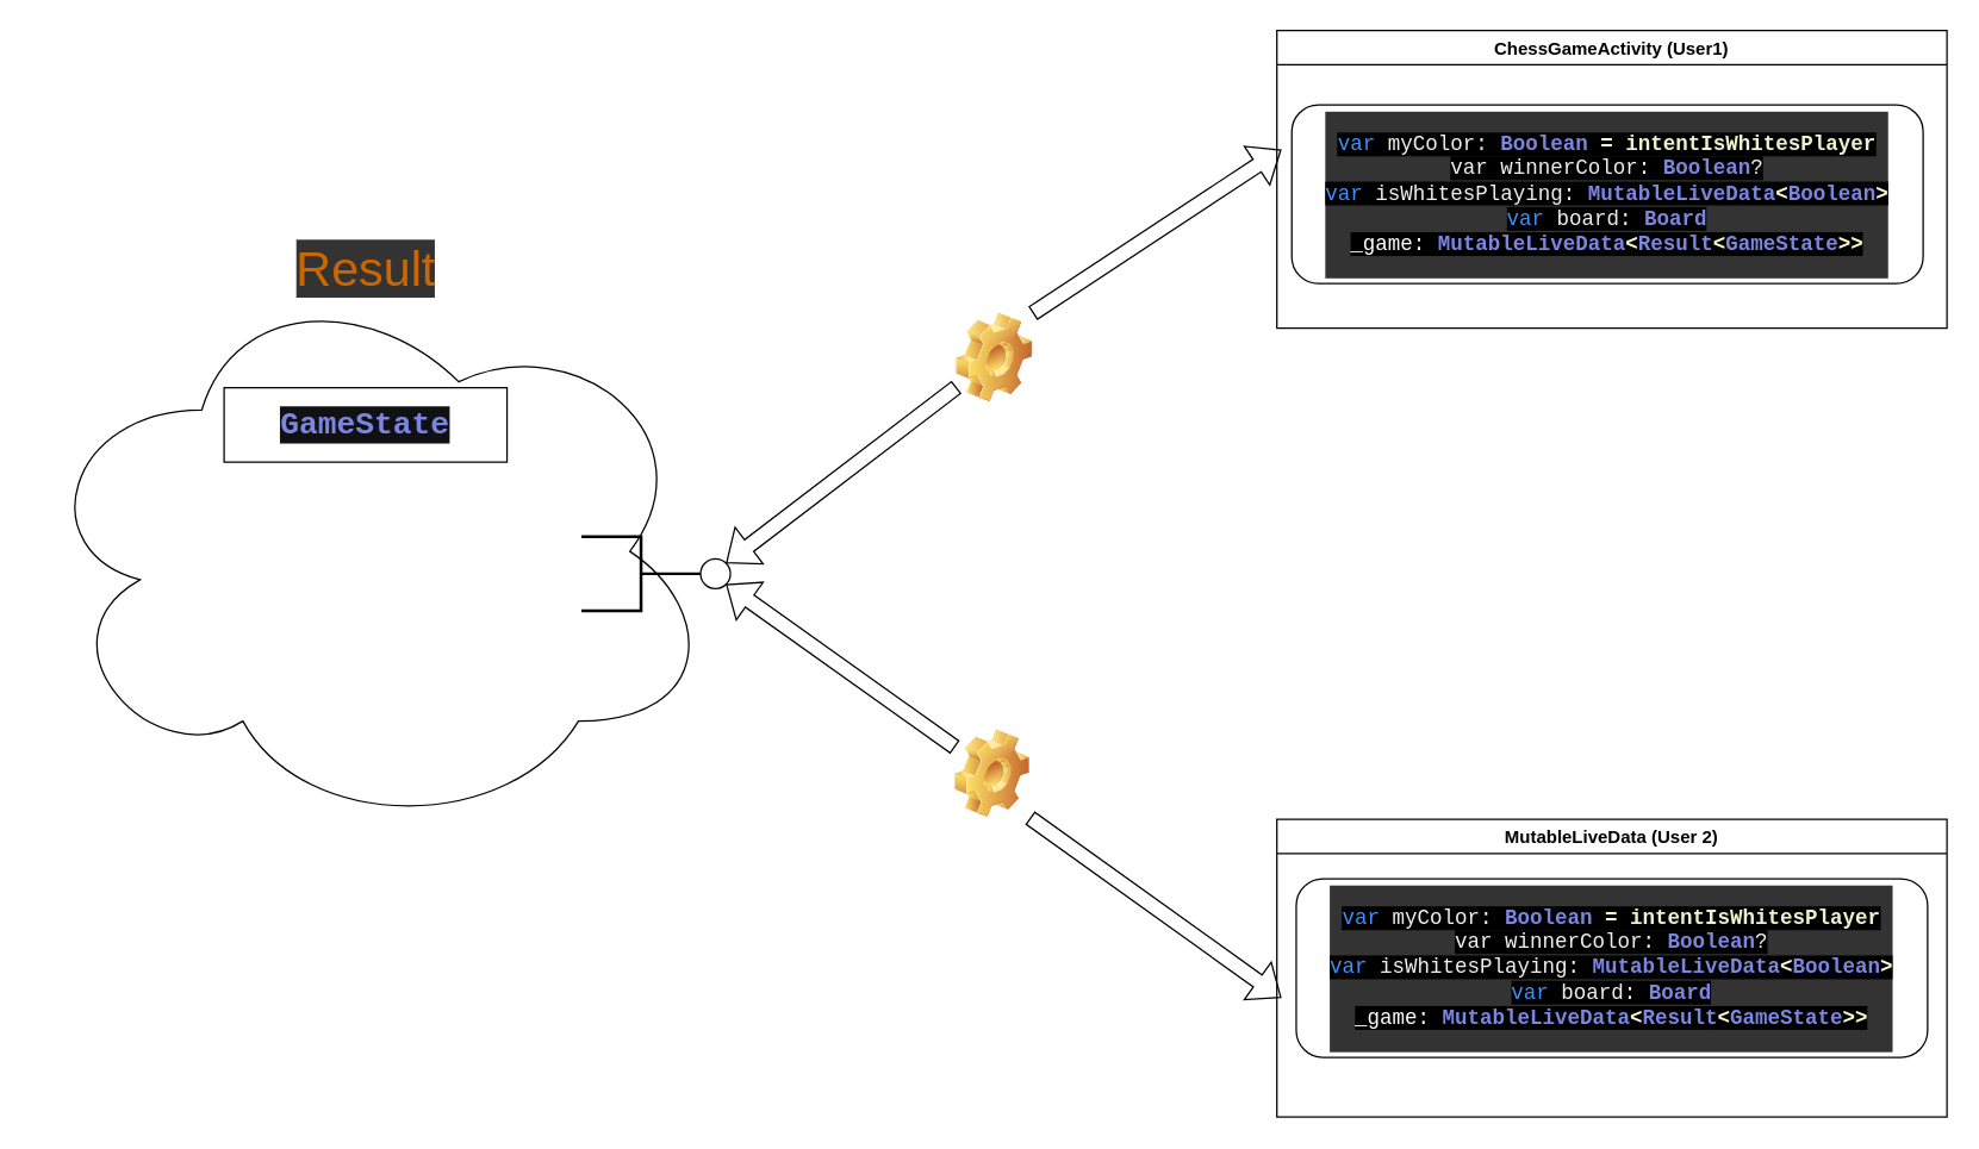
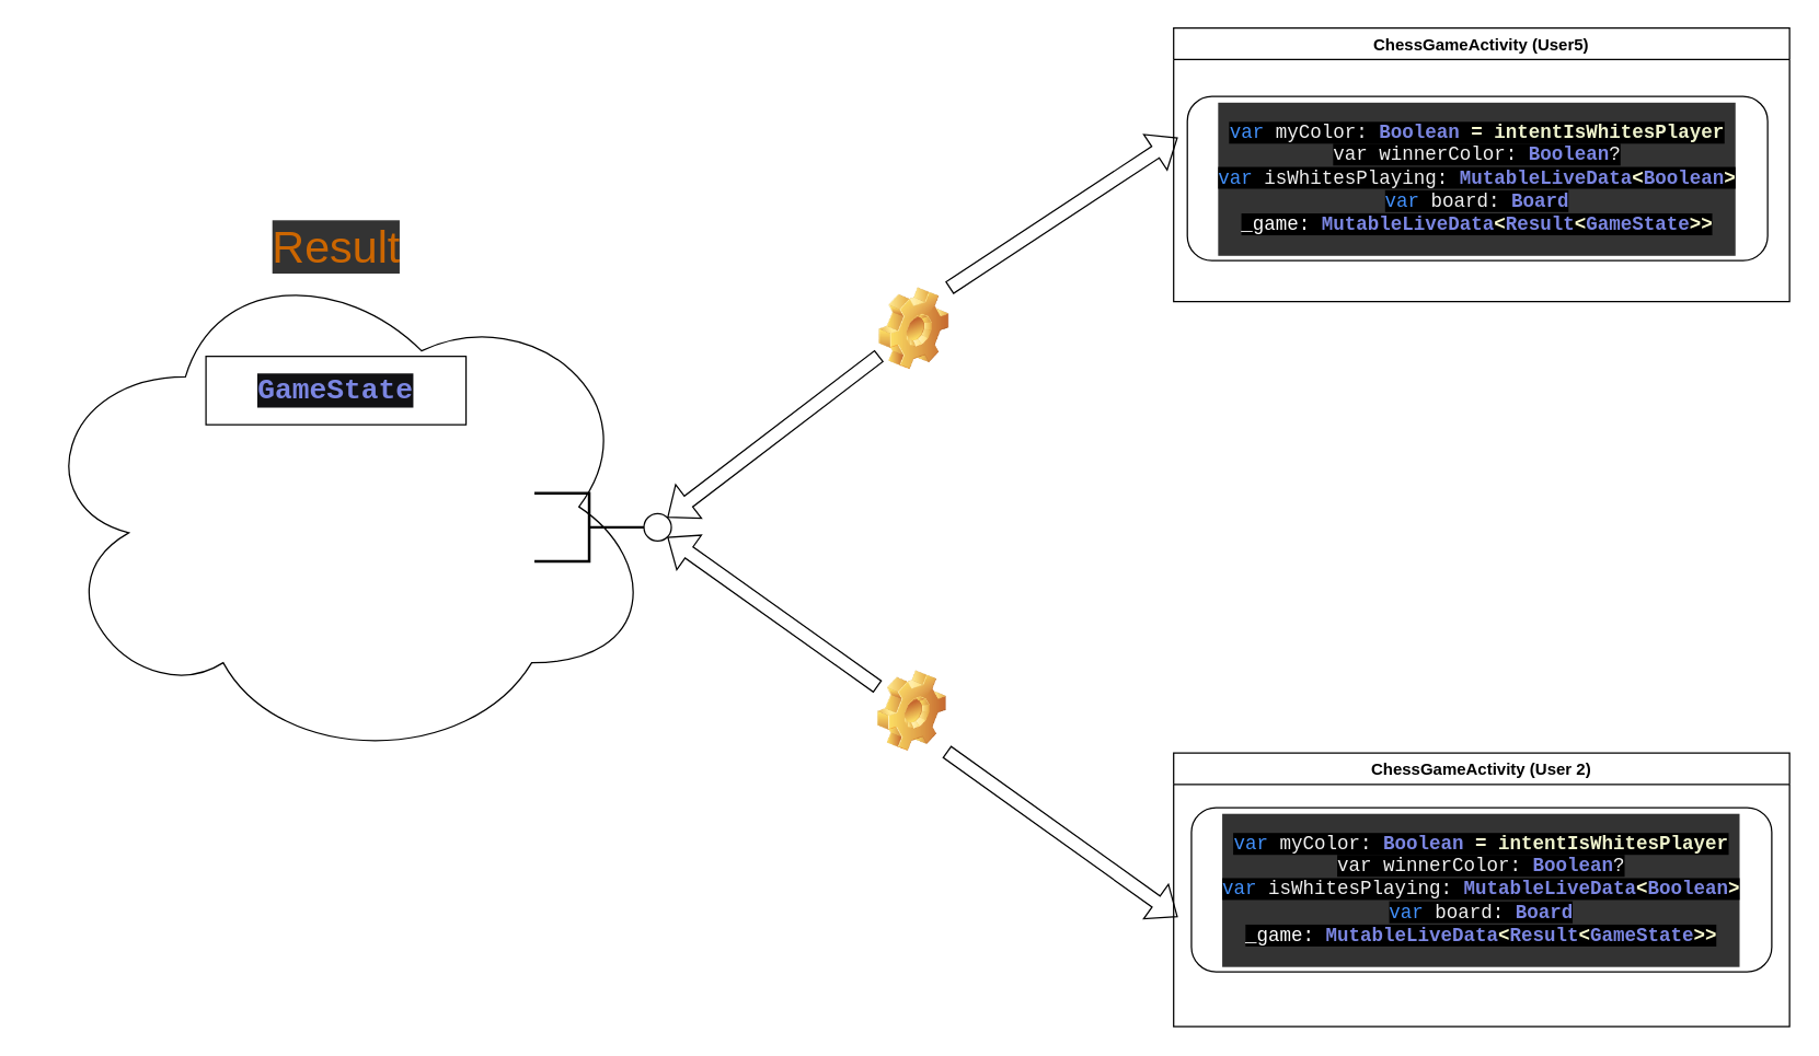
  <mxCell id="0" />
  <mxCell id="1" parent="0" />
  <mxCell id="2" value="" style="ellipse;shape=cloud;whiteSpace=wrap;html=1;labelBackgroundColor=#333333;labelBorderColor=none;fontSize=21;fontColor=#418FF9;strokeColor=default;fillColor=none;" parent="1" vertex="1"><mxGeometry x="20" y="180" width="460" height="380" as="geometry" /></mxCell>
  <mxCell id="3" value="&lt;pre style=&quot;background-color: rgb(17 , 17 , 20) ; font-family: &amp;#34;courier new&amp;#34; , monospace&quot;&gt;&lt;span style=&quot;color: rgb(123 , 134 , 226) ; font-weight: bold&quot;&gt;&lt;font style=&quot;font-size: 21px&quot;&gt;GameState&lt;/font&gt;&lt;/span&gt;&lt;/pre&gt;" style="text;html=1;strokeColor=default;fillColor=none;align=center;verticalAlign=middle;whiteSpace=wrap;rounded=0;" parent="1" vertex="1"><mxGeometry x="150" y="260" width="190" height="50" as="geometry" /></mxCell>
  <mxCell id="4" value="&lt;pre style=&quot;font-family: &amp;#34;courier new&amp;#34; , monospace ; font-size: 10.5pt&quot;&gt;&lt;pre style=&quot;font-family: &amp;#34;courier new&amp;#34; , monospace ; font-size: 10.5pt&quot;&gt;&lt;br&gt;&lt;/pre&gt;&lt;/pre&gt;" style="text;html=1;strokeColor=none;fillColor=none;align=center;verticalAlign=middle;whiteSpace=wrap;rounded=0;labelBackgroundColor=none;labelBorderColor=none;" parent="1" vertex="1"><mxGeometry x="740" y="560" width="240" height="50" as="geometry" /></mxCell>
  <mxCell id="5" value="" style="strokeWidth=2;html=1;shape=mxgraph.flowchart.annotation_2;align=left;labelPosition=right;pointerEvents=1;labelBackgroundColor=none;labelBorderColor=none;fillColor=none;rotation=-180;" parent="1" vertex="1"><mxGeometry x="390" y="360" width="80" height="50" as="geometry" /></mxCell>
- <mxCell id="6" value="MutableLiveData (User 2)" style="swimlane;labelBackgroundColor=none;labelBorderColor=none;strokeColor=default;fillColor=none;" parent="1" vertex="1"><mxGeometry x="857" y="550" width="450" height="200" as="geometry"><mxRectangle x="480" y="340" width="150" height="23" as="alternateBounds" /></mxGeometry></mxCell>
+ <mxCell id="6" value="ChessGameActivity (User 2)" style="swimlane;labelBackgroundColor=none;labelBorderColor=none;strokeColor=default;fillColor=none;" parent="1" vertex="1"><mxGeometry x="857" y="550" width="450" height="200" as="geometry"><mxRectangle x="480" y="340" width="150" height="23" as="alternateBounds" /></mxGeometry></mxCell>
  <mxCell id="7" value="&lt;pre style=&quot;font-family: &amp;#34;courier new&amp;#34; , monospace ; font-size: 10.5pt&quot;&gt;&lt;pre style=&quot;font-family: &amp;#34;courier new&amp;#34; , monospace ; font-size: 10.5pt&quot;&gt;&lt;span style=&quot;background-color: rgb(0 , 0 , 0)&quot;&gt;&lt;span style=&quot;color: rgb(65 , 143 , 249)&quot;&gt;var &lt;/span&gt;&lt;font color=&quot;#f0f0f0&quot;&gt;myColor: &lt;/font&gt;&lt;span style=&quot;color: rgb(123 , 134 , 226) ; font-weight: bold&quot;&gt;Boolean &lt;/span&gt;&lt;span style=&quot;color: rgb(251 , 252 , 208) ; font-weight: bold&quot;&gt;= &lt;/span&gt;&lt;font color=&quot;#eef2cc&quot;&gt;&lt;b&gt;intentIsWhitesPlayer&lt;br&gt;&lt;/b&gt;&lt;/font&gt;&lt;font color=&quot;#f0f0f0&quot;&gt;var &lt;/font&gt;&lt;font color=&quot;#f0f0f0&quot; style=&quot;color: rgb(240 , 240 , 240) ; font-family: &amp;#34;courier new&amp;#34; , monospace ; font-size: 10.5pt ; white-space: normal&quot;&gt;winnerColor: &lt;/font&gt;&lt;span style=&quot;color: rgb(123 , 134 , 226) ; font-family: &amp;#34;courier new&amp;#34; , monospace ; font-size: 10.5pt ; white-space: normal ; font-weight: bold&quot;&gt;Boolean&lt;/span&gt;&lt;font style=&quot;font-family: &amp;#34;courier new&amp;#34; , monospace ; font-size: 10.5pt ; white-space: normal&quot;&gt;&lt;font color=&quot;#f0f0f0&quot;&gt;?&lt;br&gt;&lt;/font&gt;&lt;/font&gt;&lt;font color=&quot;#418ff9&quot; style=&quot;font-size: 10.5pt ; white-space: normal&quot;&gt;var &lt;/font&gt;&lt;span style=&quot;font-size: 10.5pt ; white-space: normal ; color: rgb(240 , 240 , 240)&quot;&gt;isWhitesPlaying: &lt;/span&gt;&lt;span style=&quot;font-size: 10.5pt ; white-space: normal ; color: rgb(123 , 134 , 226) ; font-weight: bold&quot;&gt;MutableLiveData&lt;/span&gt;&lt;span style=&quot;font-size: 10.5pt ; white-space: normal ; color: rgb(251 , 252 , 208) ; font-weight: bold&quot;&gt;&amp;lt;&lt;/span&gt;&lt;span style=&quot;font-size: 10.5pt ; white-space: normal ; color: rgb(123 , 134 , 226) ; font-weight: bold&quot;&gt;Boolean&lt;/span&gt;&lt;span style=&quot;font-size: 10.5pt ; white-space: normal&quot;&gt;&lt;font color=&quot;#fbfcd0&quot;&gt;&lt;b&gt;&amp;gt;&lt;br&gt;&lt;/b&gt;&lt;/font&gt;&lt;/span&gt;&lt;font color=&quot;#418ff9&quot; style=&quot;font-size: 10.5pt ; white-space: normal&quot;&gt;var &lt;/font&gt;&lt;span style=&quot;font-size: 10.5pt ; white-space: normal ; color: rgb(240 , 240 , 240)&quot;&gt;board: &lt;/span&gt;&lt;span style=&quot;font-size: 10.5pt ; white-space: normal&quot;&gt;&lt;font color=&quot;#7b86e2&quot;&gt;&lt;b&gt;Board&lt;br&gt;&lt;/b&gt;&lt;/font&gt;&lt;/span&gt;&lt;font color=&quot;#ffffff&quot; style=&quot;font-size: 10.5pt ; white-space: normal&quot;&gt;_game:&lt;/font&gt;&lt;span style=&quot;font-size: 10.5pt ; white-space: normal&quot;&gt; &lt;/span&gt;&lt;span style=&quot;font-size: 10.5pt ; white-space: normal ; color: rgb(123 , 134 , 226) ; font-weight: bold&quot;&gt;MutableLiveData&lt;/span&gt;&lt;span style=&quot;font-size: 10.5pt ; white-space: normal ; color: rgb(251 , 252 , 208) ; font-weight: bold&quot;&gt;&amp;lt;&lt;/span&gt;&lt;span style=&quot;font-size: 10.5pt ; white-space: normal ; color: rgb(123 , 134 , 226) ; font-weight: bold&quot;&gt;Result&lt;/span&gt;&lt;span style=&quot;font-size: 10.5pt ; white-space: normal ; color: rgb(251 , 252 , 208) ; font-weight: bold&quot;&gt;&amp;lt;&lt;/span&gt;&lt;span style=&quot;font-size: 10.5pt ; white-space: normal ; color: rgb(123 , 134 , 226) ; font-weight: bold&quot;&gt;GameState&lt;/span&gt;&lt;span style=&quot;font-size: 10.5pt ; white-space: normal ; color: rgb(251 , 252 , 208) ; font-weight: bold&quot;&gt;&amp;gt;&amp;gt;&lt;/span&gt;&lt;/span&gt;&lt;/pre&gt;&lt;/pre&gt;" style="rounded=1;whiteSpace=wrap;html=1;labelBackgroundColor=#333333;labelBorderColor=none;fontSize=33;" vertex="1" parent="6"><mxGeometry x="13" y="40" width="424" height="120" as="geometry" /></mxCell>
- <mxCell id="8" value="ChessGameActivity (User1)" style="swimlane;labelBackgroundColor=none;labelBorderColor=none;strokeColor=default;fillColor=none;" parent="1" vertex="1"><mxGeometry x="857" y="20" width="450" height="200" as="geometry"><mxRectangle x="480" y="340" width="150" height="23" as="alternateBounds" /></mxGeometry></mxCell>
+ <mxCell id="8" value="ChessGameActivity (User5)" style="swimlane;labelBackgroundColor=none;labelBorderColor=none;strokeColor=default;fillColor=none;" parent="1" vertex="1"><mxGeometry x="857" y="20" width="450" height="200" as="geometry"><mxRectangle x="480" y="340" width="150" height="23" as="alternateBounds" /></mxGeometry></mxCell>
  <mxCell id="9" value="&lt;pre style=&quot;font-family: &amp;#34;courier new&amp;#34; , monospace ; font-size: 10.5pt&quot;&gt;&lt;pre style=&quot;font-family: &amp;#34;courier new&amp;#34; , monospace ; font-size: 10.5pt&quot;&gt;&lt;span style=&quot;background-color: rgb(0 , 0 , 0)&quot;&gt;&lt;span style=&quot;color: rgb(65 , 143 , 249)&quot;&gt;var &lt;/span&gt;&lt;font color=&quot;#f0f0f0&quot;&gt;myColor: &lt;/font&gt;&lt;span style=&quot;color: rgb(123 , 134 , 226) ; font-weight: bold&quot;&gt;Boolean &lt;/span&gt;&lt;span style=&quot;color: rgb(251 , 252 , 208) ; font-weight: bold&quot;&gt;= &lt;/span&gt;&lt;font color=&quot;#eef2cc&quot;&gt;&lt;b&gt;intentIsWhitesPlayer&lt;br&gt;&lt;/b&gt;&lt;/font&gt;&lt;font color=&quot;#f0f0f0&quot;&gt;var &lt;/font&gt;&lt;font color=&quot;#f0f0f0&quot; style=&quot;color: rgb(240 , 240 , 240) ; font-family: &amp;#34;courier new&amp;#34; , monospace ; font-size: 10.5pt ; white-space: normal&quot;&gt;winnerColor: &lt;/font&gt;&lt;span style=&quot;color: rgb(123 , 134 , 226) ; font-family: &amp;#34;courier new&amp;#34; , monospace ; font-size: 10.5pt ; white-space: normal ; font-weight: bold&quot;&gt;Boolean&lt;/span&gt;&lt;font style=&quot;font-family: &amp;#34;courier new&amp;#34; , monospace ; font-size: 10.5pt ; white-space: normal&quot;&gt;&lt;font color=&quot;#f0f0f0&quot;&gt;?&lt;br&gt;&lt;/font&gt;&lt;/font&gt;&lt;font color=&quot;#418ff9&quot; style=&quot;font-size: 10.5pt ; white-space: normal&quot;&gt;var &lt;/font&gt;&lt;span style=&quot;font-size: 10.5pt ; white-space: normal ; color: rgb(240 , 240 , 240)&quot;&gt;isWhitesPlaying: &lt;/span&gt;&lt;span style=&quot;font-size: 10.5pt ; white-space: normal ; color: rgb(123 , 134 , 226) ; font-weight: bold&quot;&gt;MutableLiveData&lt;/span&gt;&lt;span style=&quot;font-size: 10.5pt ; white-space: normal ; color: rgb(251 , 252 , 208) ; font-weight: bold&quot;&gt;&amp;lt;&lt;/span&gt;&lt;span style=&quot;font-size: 10.5pt ; white-space: normal ; color: rgb(123 , 134 , 226) ; font-weight: bold&quot;&gt;Boolean&lt;/span&gt;&lt;span style=&quot;font-size: 10.5pt ; white-space: normal&quot;&gt;&lt;font color=&quot;#fbfcd0&quot;&gt;&lt;b&gt;&amp;gt;&lt;br&gt;&lt;/b&gt;&lt;/font&gt;&lt;/span&gt;&lt;font color=&quot;#418ff9&quot; style=&quot;font-size: 10.5pt ; white-space: normal&quot;&gt;var &lt;/font&gt;&lt;span style=&quot;font-size: 10.5pt ; white-space: normal ; color: rgb(240 , 240 , 240)&quot;&gt;board: &lt;/span&gt;&lt;span style=&quot;font-size: 10.5pt ; white-space: normal&quot;&gt;&lt;font color=&quot;#7b86e2&quot;&gt;&lt;b&gt;Board&lt;br&gt;&lt;/b&gt;&lt;/font&gt;&lt;/span&gt;&lt;font color=&quot;#ffffff&quot; style=&quot;font-size: 10.5pt ; white-space: normal&quot;&gt;_game:&lt;/font&gt;&lt;span style=&quot;font-size: 10.5pt ; white-space: normal&quot;&gt; &lt;/span&gt;&lt;span style=&quot;font-size: 10.5pt ; white-space: normal ; color: rgb(123 , 134 , 226) ; font-weight: bold&quot;&gt;MutableLiveData&lt;/span&gt;&lt;span style=&quot;font-size: 10.5pt ; white-space: normal ; color: rgb(251 , 252 , 208) ; font-weight: bold&quot;&gt;&amp;lt;&lt;/span&gt;&lt;span style=&quot;font-size: 10.5pt ; white-space: normal ; color: rgb(123 , 134 , 226) ; font-weight: bold&quot;&gt;Result&lt;/span&gt;&lt;span style=&quot;font-size: 10.5pt ; white-space: normal ; color: rgb(251 , 252 , 208) ; font-weight: bold&quot;&gt;&amp;lt;&lt;/span&gt;&lt;span style=&quot;font-size: 10.5pt ; white-space: normal ; color: rgb(123 , 134 , 226) ; font-weight: bold&quot;&gt;GameState&lt;/span&gt;&lt;span style=&quot;font-size: 10.5pt ; white-space: normal ; color: rgb(251 , 252 , 208) ; font-weight: bold&quot;&gt;&amp;gt;&amp;gt;&lt;/span&gt;&lt;/span&gt;&lt;/pre&gt;&lt;/pre&gt;" style="rounded=1;whiteSpace=wrap;html=1;labelBackgroundColor=#333333;labelBorderColor=none;fontSize=33;" parent="8" vertex="1"><mxGeometry x="10" y="50" width="424" height="120" as="geometry" /></mxCell>
  <mxCell id="10" value="&lt;font color=&quot;#cc6600&quot; style=&quot;font-size: 33px;&quot;&gt;Result&lt;/font&gt;" style="text;html=1;strokeColor=none;fillColor=none;align=center;verticalAlign=middle;whiteSpace=wrap;rounded=0;labelBackgroundColor=#333333;labelBorderColor=none;fontSize=33;fontColor=#418FF9;" parent="1" vertex="1"><mxGeometry x="147.5" y="140" width="195" height="80" as="geometry" /></mxCell>
  <mxCell id="11" value="" style="shape=flexArrow;endArrow=classic;startArrow=none;html=1;rounded=0;fontSize=33;fontColor=#418FF9;exitX=1;exitY=1;exitDx=0;exitDy=0;" parent="1" source="16" edge="1"><mxGeometry width="100" height="100" relative="1" as="geometry"><mxPoint x="510" y="420" as="sourcePoint" /><mxPoint x="860" y="670" as="targetPoint" /></mxGeometry></mxCell>
  <mxCell id="12" value="" style="shape=flexArrow;endArrow=classic;startArrow=none;html=1;rounded=0;fontSize=33;fontColor=#418FF9;exitX=1;exitY=0;exitDx=0;exitDy=0;" parent="1" source="14" edge="1"><mxGeometry width="100" height="100" relative="1" as="geometry"><mxPoint x="520" y="370" as="sourcePoint" /><mxPoint x="860" y="100" as="targetPoint" /></mxGeometry></mxCell>
  <mxCell id="13" value="" style="ellipse;whiteSpace=wrap;html=1;aspect=fixed;labelBackgroundColor=#333333;labelBorderColor=none;fontSize=33;fontColor=#418FF9;strokeColor=default;fillColor=#FFFFFF;" parent="1" vertex="1"><mxGeometry x="470" y="375" width="20" height="20" as="geometry" /></mxCell>
  <mxCell id="14" value="" style="shape=image;html=1;verticalLabelPosition=bottom;verticalAlign=top;imageAspect=1;aspect=fixed;image=img/clipart/Gear_128x128.png;labelBackgroundColor=#333333;labelBorderColor=none;fontSize=33;fontColor=#418FF9;strokeColor=default;fillColor=none;" parent="1" vertex="1"><mxGeometry x="641.9" y="210" width="51.15" height="60" as="geometry" /></mxCell>
  <mxCell id="15" value="" style="shape=flexArrow;endArrow=none;startArrow=classic;html=1;rounded=0;fontSize=33;fontColor=#418FF9;exitX=1;exitY=0;exitDx=0;exitDy=0;" parent="1" source="13" target="14" edge="1"><mxGeometry width="100" height="100" relative="1" as="geometry"><mxPoint x="487.071" y="377.929" as="sourcePoint" /><mxPoint x="870" y="110" as="targetPoint" /></mxGeometry></mxCell>
  <mxCell id="16" value="" style="shape=image;html=1;verticalLabelPosition=bottom;verticalAlign=top;imageAspect=1;aspect=fixed;image=img/clipart/Gear_128x128.png;labelBackgroundColor=#333333;labelBorderColor=none;fontSize=33;fontColor=#418FF9;strokeColor=default;fillColor=none;" parent="1" vertex="1"><mxGeometry x="640.85" y="490" width="50.29" height="59" as="geometry" /></mxCell>
  <mxCell id="17" value="" style="shape=flexArrow;endArrow=none;startArrow=classic;html=1;rounded=0;fontSize=33;fontColor=#418FF9;exitX=1;exitY=1;exitDx=0;exitDy=0;" parent="1" source="13" target="16" edge="1"><mxGeometry width="100" height="100" relative="1" as="geometry"><mxPoint x="487.071" y="392.071" as="sourcePoint" /><mxPoint x="860" y="670" as="targetPoint" /></mxGeometry></mxCell>
